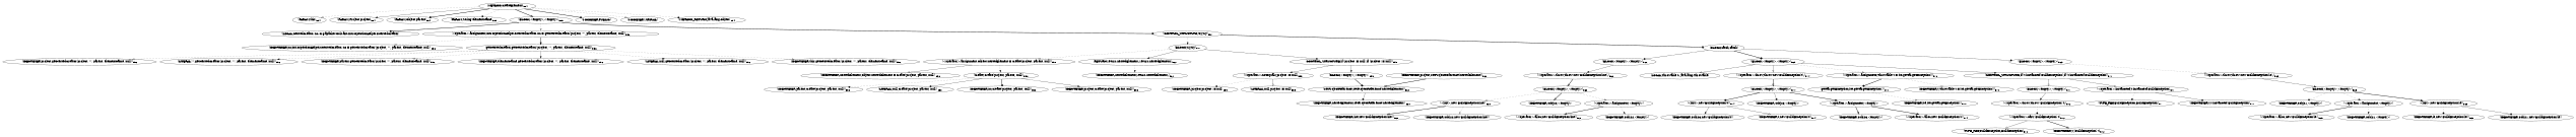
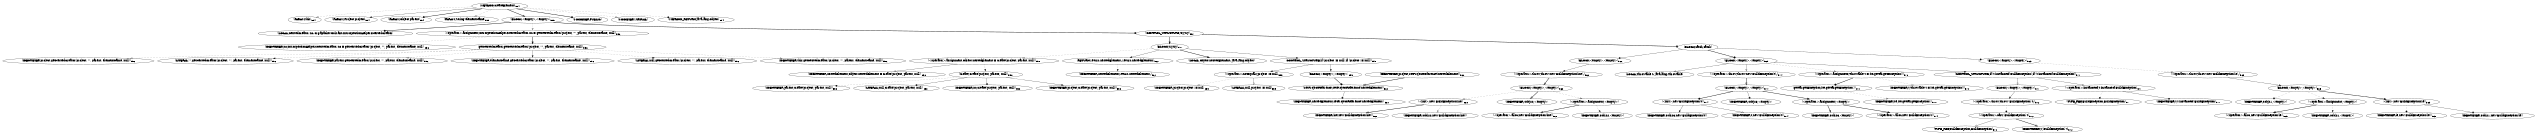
  digraph {
    fontname="DejaVu Serif"
    node [fontname="DejaVu Serif"]
    edge [arrowhead=onormal fontname="DejaVu Serif" style=dotted]
    n1 [label=<(METHOD,createElement)<SUB>554</SUB>>]
    n2 [label=<(PARAM,this)<SUB>554</SUB>>]
    n3 [label=<(PARAM,Project project)<SUB>554</SUB>>]
    n4 [label=<(PARAM,Object parent)<SUB>554</SUB>>]
    n5 [label=<(PARAM,String elementName)<SUB>555</SUB>>]
    n6 [label=<(BLOCK,&lt;empty&gt;,&lt;empty&gt;)<SUB>555</SUB>>]
    n7 [label=<(MODIFIER,PUBLIC)>]
    n8 [label=<(MODIFIER,VIRTUAL)>]
    n9 [label=<(METHOD_RETURN,java.lang.Object)<SUB>554</SUB>>]
    n10 [label=<(LOCAL,NestedCreator nc: org.apache.tools.ant.IntrospectionHelper$NestedCreator)>]
    n11 [label=<(&lt;operator&gt;.assignment,IntrospectionHelper$NestedCreator nc = getNestedCreator(project, &quot;&quot;, parent, elementName, null))<SUB>556</SUB>>]
    n12 [label=<(CONTROL_STRUCTURE,try,try)<SUB>557</SUB>>]
    n13 [label=<(IDENTIFIER,nc,IntrospectionHelper$NestedCreator nc = getNestedCreator(project, &quot;&quot;, parent, elementName, null))<SUB>556</SUB>>]
    n14 [label=<(getNestedCreator,getNestedCreator(project, &quot;&quot;, parent, elementName, null))<SUB>556</SUB>>]
    n15 [label=<(BLOCK,try,try)<SUB>557</SUB>>]
    n16 [label=<(BLOCK,catch,catch)>]
    n17 [label=<(IDENTIFIER,this,getNestedCreator(project, &quot;&quot;, parent, elementName, null))<SUB>556</SUB>>]
    n18 [label=<(IDENTIFIER,project,getNestedCreator(project, &quot;&quot;, parent, elementName, null))<SUB>556</SUB>>]
    n19 [label=<(LITERAL,&quot;&quot;,getNestedCreator(project, &quot;&quot;, parent, elementName, null))<SUB>556</SUB>>]
    n20 [label=<(IDENTIFIER,parent,getNestedCreator(project, &quot;&quot;, parent, elementName, null))<SUB>556</SUB>>]
    n21 [label=<(IDENTIFIER,elementName,getNestedCreator(project, &quot;&quot;, parent, elementName, null))<SUB>556</SUB>>]
    n22 [label=<(LITERAL,null,getNestedCreator(project, &quot;&quot;, parent, elementName, null))<SUB>556</SUB>>]
+   n23 [label=<(LOCAL,Object nestedElement: java.lang.Object)>]
    n24 [label=<(&lt;operator&gt;.assignment,Object nestedElement = create(project, parent, null))<SUB>558</SUB>>]
    n25 [label=<(CONTROL_STRUCTURE,if (project != null),if (project != null))<SUB>559</SUB>>]
    n26 [label=<(RETURN,return nestedElement;,return nestedElement;)<SUB>562</SUB>>]
    n27 [label=<(BLOCK,&lt;empty&gt;,&lt;empty&gt;)<SUB>563</SUB>>]
    n28 [label=<(BLOCK,&lt;empty&gt;,&lt;empty&gt;)<SUB>566</SUB>>]
    n29 [label=<(BLOCK,&lt;empty&gt;,&lt;empty&gt;)<SUB>569</SUB>>]
    n30 [label=<(IDENTIFIER,nestedElement,Object nestedElement = create(project, parent, null))<SUB>558</SUB>>]
    n31 [label=<(create,create(project, parent, null))<SUB>558</SUB>>]
    n32 [label=<(&lt;operator&gt;.notEquals,project != null)<SUB>559</SUB>>]
    n33 [label=<(BLOCK,&lt;empty&gt;,&lt;empty&gt;)<SUB>559</SUB>>]
    n34 [label=<(IDENTIFIER,nestedElement,return nestedElement;)<SUB>562</SUB>>]
    n35 [label=<(IDENTIFIER,nc,create(project, parent, null))<SUB>558</SUB>>]
    n36 [label=<(IDENTIFIER,project,create(project, parent, null))<SUB>558</SUB>>]
    n37 [label=<(IDENTIFIER,parent,create(project, parent, null))<SUB>558</SUB>>]
    n38 [label=<(LITERAL,null,create(project, parent, null))<SUB>558</SUB>>]
    n39 [label=<(IDENTIFIER,project,project != null)<SUB>559</SUB>>]
    n40 [label=<(LITERAL,null,project != null)<SUB>559</SUB>>]
    n41 [label=<(setProjectReference,setProjectReference(nestedElement))<SUB>560</SUB>>]
    n42 [label=<(IDENTIFIER,nestedElement,setProjectReference(nestedElement))<SUB>560</SUB>>]
    n43 [label=<(IDENTIFIER,project,setProjectReference(nestedElement))<SUB>560</SUB>>]
    n44 [label=<(&lt;operator&gt;.throw,throw new BuildException(ie);)<SUB>565</SUB>>]
    n45 [label=<(&lt;operator&gt;.throw,throw new BuildException(ine);)<SUB>568</SUB>>]
    n46 [label=<(LOCAL,Throwable t: java.lang.Throwable)>]
    n47 [label=<(&lt;operator&gt;.assignment,Throwable t = ite.getTargetException())<SUB>570</SUB>>]
    n48 [label=<(CONTROL_STRUCTURE,if (t instanceof BuildException),if (t instanceof BuildException))<SUB>571</SUB>>]
    n49 [label=<(&lt;operator&gt;.throw,throw new BuildException(t);)<SUB>574</SUB>>]
    n50 [label=<(BLOCK,&lt;empty&gt;,&lt;empty&gt;)<SUB>565</SUB>>]
    n51 [label=<(&lt;operator&gt;.assignment,&lt;empty&gt;)>]
    n52 [label=<(&lt;init&gt;,new BuildException(ie))<SUB>565</SUB>>]
    n53 [label=<(IDENTIFIER,$obj21,&lt;empty&gt;)>]
    n54 [label=<(IDENTIFIER,$obj21,&lt;empty&gt;)>]
    n55 [label=<(&lt;operator&gt;.alloc,new BuildException(ie))<SUB>565</SUB>>]
    n56 [label=<(IDENTIFIER,$obj21,new BuildException(ie))>]
    n57 [label=<(IDENTIFIER,ie,new BuildException(ie))<SUB>565</SUB>>]
    n58 [label=<(BLOCK,&lt;empty&gt;,&lt;empty&gt;)<SUB>568</SUB>>]
    n59 [label=<(&lt;operator&gt;.assignment,&lt;empty&gt;)>]
    n60 [label=<(&lt;init&gt;,new BuildException(ine))<SUB>568</SUB>>]
    n61 [label=<(IDENTIFIER,$obj22,&lt;empty&gt;)>]
    n62 [label=<(IDENTIFIER,$obj22,&lt;empty&gt;)>]
    n63 [label=<(&lt;operator&gt;.alloc,new BuildException(ine))<SUB>568</SUB>>]
    n64 [label=<(IDENTIFIER,$obj22,new BuildException(ine))>]
    n65 [label=<(IDENTIFIER,ine,new BuildException(ine))<SUB>568</SUB>>]
    n66 [label=<(IDENTIFIER,t,Throwable t = ite.getTargetException())<SUB>570</SUB>>]
    n67 [label=<(getTargetException,ite.getTargetException())<SUB>570</SUB>>]
    n68 [label=<(&lt;operator&gt;.instanceOf,t instanceof BuildException)<SUB>571</SUB>>]
    n69 [label=<(BLOCK,&lt;empty&gt;,&lt;empty&gt;)<SUB>571</SUB>>]
    n70 [label=<(BLOCK,&lt;empty&gt;,&lt;empty&gt;)<SUB>574</SUB>>]
    n71 [label=<(IDENTIFIER,ite,ite.getTargetException())<SUB>570</SUB>>]
    n72 [label=<(IDENTIFIER,t,t instanceof BuildException)<SUB>571</SUB>>]
    n73 [label=<(TYPE_REF,BuildException,BuildException)<SUB>571</SUB>>]
    n74 [label=<(&lt;operator&gt;.throw,throw (BuildException) t;)<SUB>572</SUB>>]
    n75 [label=<(&lt;operator&gt;.cast,(BuildException) t)<SUB>572</SUB>>]
    n76 [label=<(TYPE_REF,BuildException,BuildException)<SUB>572</SUB>>]
    n77 [label=<(IDENTIFIER,t,(BuildException) t)<SUB>572</SUB>>]
    n78 [label=<(&lt;operator&gt;.assignment,&lt;empty&gt;)>]
    n79 [label=<(&lt;init&gt;,new BuildException(t))<SUB>574</SUB>>]
    n80 [label=<(IDENTIFIER,$obj23,&lt;empty&gt;)>]
    n81 [label=<(IDENTIFIER,$obj23,&lt;empty&gt;)>]
    n82 [label=<(&lt;operator&gt;.alloc,new BuildException(t))<SUB>574</SUB>>]
    n83 [label=<(IDENTIFIER,$obj23,new BuildException(t))>]
    n84 [label=<(IDENTIFIER,t,new BuildException(t))<SUB>574</SUB>>]
    n1 -> n2
    n1 -> n3 [arrowhead=normal style=solid]
    n1 -> n4 [arrowhead=dot style=bold]
-   n1 -> n5 [arrowhead=dot]
+   n1 -> n5
    n1 -> n6 [style=bold]
    n1 -> n7 [arrowhead=dot style=bold]
    n1 -> n8
    n1 -> n9 [arrowhead=dot]
    n6 -> n10 [arrowhead=dot style=bold]
    n6 -> n11
    n6 -> n12 [arrowhead=dot style=bold]
    n11 -> n13
    n11 -> n14 [arrowhead=normal style=bold]
-   n12 -> n15 [arrowhead=normal]
+   n12 -> n15 [arrowhead=normal style=bold]
    n12 -> n16 [arrowhead=dot style=bold]
    n14 -> n17
    n14 -> n18
    n14 -> n19 [arrowhead=normal]
    n14 -> n20
    n14 -> n21 [arrowhead=normal style=solid]
    n14 -> n22 [arrowhead=normal]
+   n15 -> n23 [arrowhead=normal style=bold]
    n15 -> n24
    n15 -> n25 [arrowhead=normal style=solid]
    n15 -> n26 [arrowhead=normal style=solid]
    n16 -> n27 [arrowhead=dot style=solid]
    n16 -> n28 [arrowhead=dot style=solid]
    n16 -> n29 [arrowhead=dot style=bold]
    n24 -> n30 [style=solid]
    n24 -> n31 [arrowhead=normal]
    n25 -> n32 [arrowhead=normal style=solid]
    n25 -> n33 [arrowhead=normal style=solid]
    n26 -> n34 [arrowhead=normal]
    n27 -> n44
    n28 -> n45 [arrowhead=normal style=solid]
    n29 -> n46 [style=solid]
    n29 -> n47
    n29 -> n48 [arrowhead=normal style=solid]
    n29 -> n49 [style=solid]
-   n31 -> n35 [arrowhead=dot style=bold]
+   n31 -> n35 [arrowhead=dot style=solid]
    n31 -> n36 [arrowhead=normal style=solid]
    n31 -> n37 [arrowhead=dot]
    n31 -> n38 [arrowhead=dot style=solid]
-   n32 -> n39 [arrowhead=dot]
+   n32 -> n39
    n32 -> n40 [style=solid]
    n33 -> n41 [arrowhead=dot style=bold]
    n41 -> n42 [arrowhead=dot style=solid]
    n43 -> n41 [style=bold]
    n44 -> n50 [arrowhead=normal style=solid]
    n45 -> n58 [style=bold]
    n47 -> n66
    n47 -> n67 [arrowhead=dot style=bold]
    n48 -> n68 [style=solid]
    n48 -> n69 [style=solid]
    n49 -> n70 [style=bold]
    n50 -> n51 [arrowhead=normal]
    n50 -> n52 [arrowhead=normal style=bold]
    n50 -> n53 [arrowhead=dot]
    n51 -> n54 [arrowhead=normal]
    n51 -> n55 [arrowhead=normal style=bold]
    n52 -> n56 [arrowhead=dot style=solid]
    n52 -> n57 [arrowhead=dot]
    n58 -> n59
    n58 -> n60
    n58 -> n61 [style=bold]
    n59 -> n62 [arrowhead=normal]
    n59 -> n63 [style=bold]
    n60 -> n64
    n60 -> n65 [style=bold]
    n67 -> n71
    n68 -> n72 [arrowhead=dot style=solid]
    n68 -> n73 [arrowhead=dot]
    n69 -> n74 [arrowhead=normal style=solid]
    n70 -> n78 [arrowhead=normal style=bold]
    n70 -> n79 [arrowhead=dot style=bold]
    n70 -> n80 [arrowhead=dot style=solid]
    n74 -> n75 [arrowhead=dot]
    n75 -> n76 [style=solid]
    n75 -> n77 [style=bold]
    n78 -> n81 [style=bold]
    n78 -> n82 [arrowhead=normal style=bold]
    n79 -> n83 [arrowhead=normal style=solid]
    n79 -> n84 [style=solid]
  }
